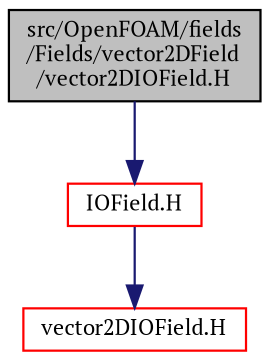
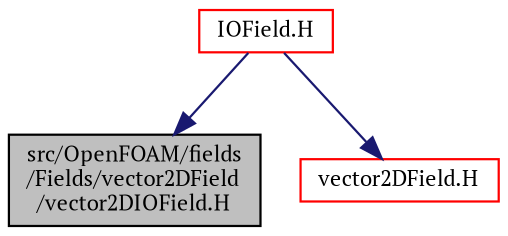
  digraph {
    fontname="PT Serif"
    node [color=red fontname="PT Serif" fontsize=10 shape=record]
    edge [color=midnightblue fontname="PT Serif" fontsize=10 labelfontname=Helvetica labelfontsize=10 style=solid]
    n1 [color=black fillcolor=grey75 fontcolor=black height=0.2 label="src/OpenFOAM/fields\l/Fields/vector2DField\l/vector2DIOField.H" style=filled width=0.4]
    n2 [height=0.2 label="IOField.H" width=0.4]
-   n3 [height=0.2 label="vector2DIOField.H" width=0.4]
-   n1 -> n2
+   n3 [height=0.2 label="vector2DField.H" width=0.4]
+   n2 -> n1
    n2 -> n3
  }
